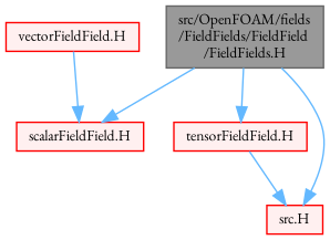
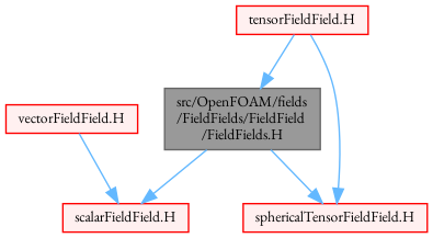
  digraph {
    fontname="EB Garamond"
    node [color=red fillcolor="#FFF0F0" fontname="EB Garamond" fontsize=10 shape=box style=filled]
    edge [color=steelblue1 fontname="EB Garamond" fontsize=10 labelfontname=Helvetica labelfontsize=10 style=solid]
    n1 [color=gray40 fillcolor=grey60 fontcolor=black height=0.2 label="src/OpenFOAM/fields\l/FieldFields/FieldField\l/FieldFields.H" width=0.4]
    n2 [height=0.2 label="scalarFieldField.H" width=0.4]
    n3 [height=0.2 label="tensorFieldField.H" width=0.4]
-   n4 [height=0.2 label="src.H" width=0.4]
+   n4 [height=0.2 label="sphericalTensorFieldField.H" width=0.4]
    n5 [height=0.2 label="vectorFieldField.H" width=0.4]
    n1 -> n2
-   n1 -> n3
+   n3 -> n1
    n1 -> n4
    n3 -> n4
    n5 -> n2
  }
